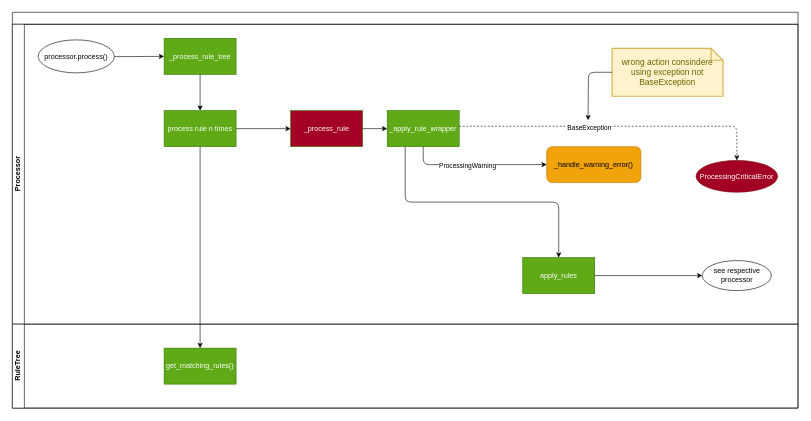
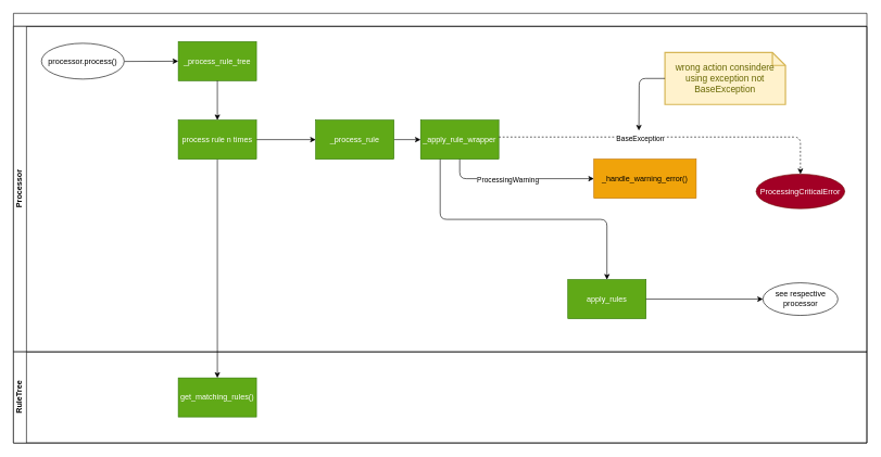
  <mxCell id="0" />
  <mxCell id="1" parent="0" />
  <mxCell id="2" value="" style="swimlane;childLayout=stackLayout;resizeParent=1;resizeParentMax=0;horizontal=1;startSize=20;horizontalStack=0;html=1;" parent="1" vertex="1"><mxGeometry x="20" y="20" width="1310" height="660" as="geometry" /></mxCell>
  <mxCell id="3" value="Processor&lt;br&gt;" style="swimlane;startSize=20;horizontal=0;html=1;" parent="2" vertex="1"><mxGeometry y="20" width="1310" height="500" as="geometry" /></mxCell>
  <mxCell id="4" value="_process_rule_tree" style="rounded=0;whiteSpace=wrap;html=1;fillColor=#60a917;fontColor=#ffffff;strokeColor=#2D7600;" parent="3" vertex="1"><mxGeometry x="253" y="23.5" width="120" height="60" as="geometry" /></mxCell>
  <mxCell id="5" value="_apply_rule_wrapper" style="whiteSpace=wrap;html=1;rounded=0;fillColor=#60a917;fontColor=#ffffff;strokeColor=#2D7600;" parent="3" vertex="1"><mxGeometry x="625" y="144" width="120" height="60" as="geometry" /></mxCell>
  <mxCell id="6" value="" style="edgeStyle=none;html=1;" parent="3" source="7" target="5" edge="1"><mxGeometry relative="1" as="geometry" /></mxCell>
- <mxCell id="7" value="_process_rule" style="whiteSpace=wrap;html=1;rounded=0;fillColor=#a20025;fontColor=#ffffff;strokeColor=#2D7600;" parent="3" vertex="1"><mxGeometry x="464" y="144" width="120" height="60" as="geometry" /></mxCell>
+ <mxCell id="7" value="_process_rule" style="whiteSpace=wrap;html=1;rounded=0;fillColor=#60a917;fontColor=#ffffff;strokeColor=#2D7600;" parent="3" vertex="1"><mxGeometry x="464" y="144" width="120" height="60" as="geometry" /></mxCell>
  <mxCell id="8" value="apply_rules" style="whiteSpace=wrap;html=1;rounded=0;fillColor=#60a917;fontColor=#ffffff;strokeColor=#2D7600;" parent="3" vertex="1"><mxGeometry x="851" y="389" width="120" height="60" as="geometry" /></mxCell>
  <mxCell id="9" value="" style="edgeStyle=orthogonalEdgeStyle;html=1;exitX=0.25;exitY=1;exitDx=0;exitDy=0;" parent="3" source="5" target="8" edge="1"><mxGeometry relative="1" as="geometry" /></mxCell>
  <mxCell id="10" value="see respective processor" style="ellipse;whiteSpace=wrap;html=1;rounded=0;" parent="3" vertex="1"><mxGeometry x="1150.5" y="394" width="115" height="50" as="geometry" /></mxCell>
  <mxCell id="11" value="" style="edgeStyle=none;html=1;" parent="3" source="8" target="10" edge="1"><mxGeometry relative="1" as="geometry" /></mxCell>
- <mxCell id="12" value="_handle_warning_error()" style="whiteSpace=wrap;html=1;fillColor=#f0a30a;fontColor=#000000;strokeColor=#BD7000;rounded=1;" parent="3" vertex="1"><mxGeometry x="891" y="204" width="157" height="60" as="geometry" /></mxCell>
+ <mxCell id="12" value="_handle_warning_error()" style="rounded=0;whiteSpace=wrap;html=1;fillColor=#f0a30a;fontColor=#000000;strokeColor=#BD7000;" parent="3" vertex="1"><mxGeometry x="891" y="204" width="157" height="60" as="geometry" /></mxCell>
  <mxCell id="13" value="" style="edgeStyle=orthogonalEdgeStyle;html=1;entryX=0;entryY=0.5;entryDx=0;entryDy=0;dashed=0;exitX=0.5;exitY=1;exitDx=0;exitDy=0;" parent="3" source="5" target="12" edge="1"><mxGeometry relative="1" as="geometry"><mxPoint x="691.0" y="282" as="sourcePoint" /><mxPoint x="861" y="332" as="targetPoint" /><Array as="points"><mxPoint x="685" y="234" /></Array></mxGeometry></mxCell>
  <mxCell id="14" value="ProcessingWarning" style="edgeLabel;html=1;align=center;verticalAlign=middle;resizable=0;points=[];" parent="13" vertex="1" connectable="0"><mxGeometry x="-0.128" y="-1" relative="1" as="geometry"><mxPoint as="offset" /></mxGeometry></mxCell>
  <mxCell id="15" value="wrong action consindere using exception not BaseException" style="shape=note;strokeWidth=2;fontSize=14;size=20;whiteSpace=wrap;html=1;fillColor=#fff2cc;strokeColor=#d6b656;fontColor=#666600;" vertex="1" parent="3"><mxGeometry x="1000" y="40" width="185" height="80" as="geometry" /></mxCell>
  <mxCell id="16" value="RuleTree" style="swimlane;startSize=20;horizontal=0;html=1;" parent="2" vertex="1"><mxGeometry y="520" width="1310" height="140" as="geometry" /></mxCell>
  <mxCell id="17" value="ProcessingCriticalError" style="ellipse;whiteSpace=wrap;html=1;fillColor=#a20025;fontColor=#ffffff;strokeColor=#6F0000;" parent="16" vertex="1"><mxGeometry x="1140" y="-273" width="136" height="53" as="geometry" /></mxCell>
  <mxCell id="18" value="get_matching_rules()" style="rounded=0;whiteSpace=wrap;html=1;fillColor=#60a917;fontColor=#ffffff;strokeColor=#2D7600;" parent="16" vertex="1"><mxGeometry x="253" y="39.996" width="120" height="60" as="geometry" /></mxCell>
  <mxCell id="19" value="" style="edgeStyle=orthogonalEdgeStyle;html=1;dashed=1;entryX=0.5;entryY=0;entryDx=0;entryDy=0;" parent="2" source="5" target="17" edge="1"><mxGeometry relative="1" as="geometry"><mxPoint x="1211" y="220" as="targetPoint" /><Array as="points"><mxPoint x="1208" y="190" /></Array></mxGeometry></mxCell>
  <mxCell id="20" value="BaseException" style="edgeLabel;html=1;align=center;verticalAlign=middle;resizable=0;points=[];" parent="19" vertex="1" connectable="0"><mxGeometry x="-0.169" y="-1" relative="1" as="geometry"><mxPoint as="offset" /></mxGeometry></mxCell>
  <mxCell id="21" value="" style="edgeStyle=none;html=1;" parent="1" source="22" target="4" edge="1"><mxGeometry relative="1" as="geometry" /></mxCell>
  <mxCell id="22" value="processor.process()" style="ellipse;whiteSpace=wrap;html=1;" parent="1" vertex="1"><mxGeometry x="63" y="66" width="127" height="55" as="geometry" /></mxCell>
  <mxCell id="23" style="edgeStyle=orthogonalEdgeStyle;html=1;" parent="1" source="25" target="18" edge="1"><mxGeometry relative="1" as="geometry"><mxPoint x="333" y="721.636" as="targetPoint" /></mxGeometry></mxCell>
  <mxCell id="24" style="edgeStyle=orthogonalEdgeStyle;html=1;entryX=0;entryY=0.5;entryDx=0;entryDy=0;" parent="1" source="25" target="7" edge="1"><mxGeometry relative="1" as="geometry" /></mxCell>
  <mxCell id="25" value="process rule n times" style="rounded=0;whiteSpace=wrap;html=1;fillColor=#60a917;fontColor=#ffffff;strokeColor=#2D7600;" parent="1" vertex="1"><mxGeometry x="273" y="184" width="120" height="60" as="geometry" /></mxCell>
  <mxCell id="26" value="" style="edgeStyle=none;html=1;" parent="1" source="4" target="25" edge="1"><mxGeometry relative="1" as="geometry"><mxPoint x="333" y="200" as="targetPoint" /></mxGeometry></mxCell>
  <mxCell id="27" style="edgeStyle=orthogonalEdgeStyle;jumpStyle=arc;html=1;" edge="1" parent="1" source="15"><mxGeometry relative="1" as="geometry"><mxPoint x="980" y="200" as="targetPoint" /></mxGeometry></mxCell>
